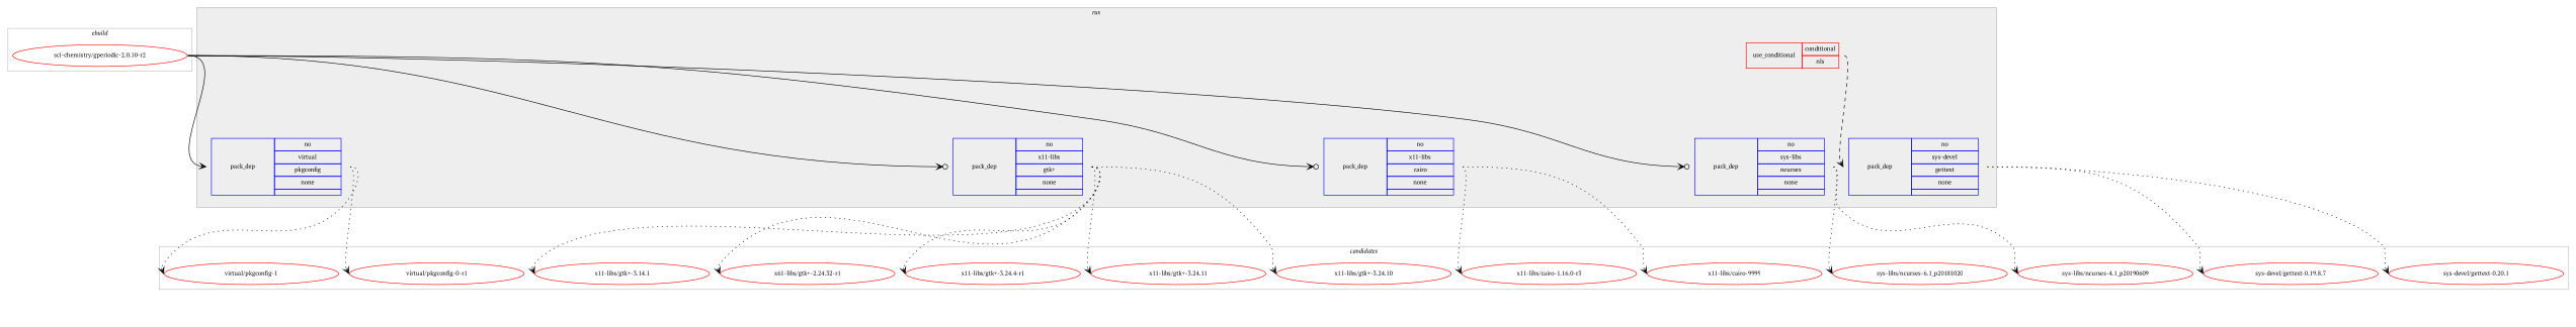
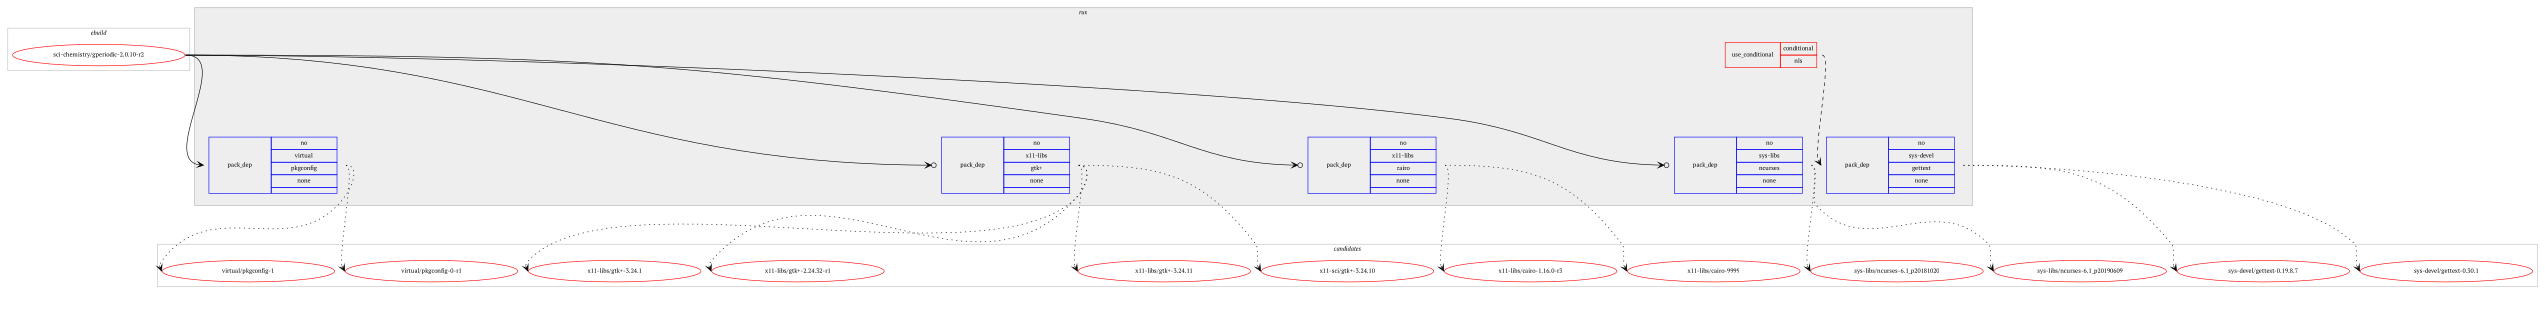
  digraph {
    compound=true
    concentrate=true
    fontname="PT Serif"
    fontsize=10
    newrank=true
    rankdir=TB
    ranksep=1.5
    node [color=red fontname="PT Serif" fontsize=10]
    edge [arrowhead=vee fontname="PT Serif" headport=w style=dotted tailport=e weight=100]
    n1 [label="sci-chemistry/gperiodic-2.0.10-r2" width=4]
    n2 [color=blue label=<<TABLE BORDER="0" CELLBORDER="1" CELLSPACING="0" CELLPADDING="4" WIDTH="220"><TR><TD ROWSPAN="6" CELLPADDING="30">pack_dep</TD></TR><TR><TD WIDTH="110">no</TD></TR><TR><TD>virtual</TD></TR><TR><TD>pkgconfig</TD></TR><TR><TD>none</TD></TR><TR><TD></TD></TR></TABLE>> shape=none]
    n3 [color=blue label=<<TABLE BORDER="0" CELLBORDER="1" CELLSPACING="0" CELLPADDING="4" WIDTH="220"><TR><TD ROWSPAN="6" CELLPADDING="30">pack_dep</TD></TR><TR><TD WIDTH="110">no</TD></TR><TR><TD>sys-devel</TD></TR><TR><TD>gettext</TD></TR><TR><TD>none</TD></TR><TR><TD></TD></TR></TABLE>> shape=none]
    n4 [label=<<TABLE BORDER="0" CELLBORDER="1" CELLSPACING="0" CELLPADDING="4"><TR><TD ROWSPAN="3" CELLPADDING="10">use_conditional</TD></TR><TR><TD>conditional</TD></TR><TR><TD>nls</TD></TR></TABLE>> shape=none]
    n5 [color=blue label=<<TABLE BORDER="0" CELLBORDER="1" CELLSPACING="0" CELLPADDING="4" WIDTH="220"><TR><TD ROWSPAN="6" CELLPADDING="30">pack_dep</TD></TR><TR><TD WIDTH="110">no</TD></TR><TR><TD>sys-libs</TD></TR><TR><TD>ncurses</TD></TR><TR><TD>none</TD></TR><TR><TD></TD></TR></TABLE>> shape=none]
    n6 [color=blue label=<<TABLE BORDER="0" CELLBORDER="1" CELLSPACING="0" CELLPADDING="4" WIDTH="220"><TR><TD ROWSPAN="6" CELLPADDING="30">pack_dep</TD></TR><TR><TD WIDTH="110">no</TD></TR><TR><TD>x11-libs</TD></TR><TR><TD>cairo</TD></TR><TR><TD>none</TD></TR><TR><TD></TD></TR></TABLE>> shape=none]
    n7 [color=blue label=<<TABLE BORDER="0" CELLBORDER="1" CELLSPACING="0" CELLPADDING="4" WIDTH="220"><TR><TD ROWSPAN="6" CELLPADDING="30">pack_dep</TD></TR><TR><TD WIDTH="110">no</TD></TR><TR><TD>x11-libs</TD></TR><TR><TD>gtk+</TD></TR><TR><TD>none</TD></TR><TR><TD></TD></TR></TABLE>> shape=none]
    n8 [label="virtual/pkgconfig-0-r1" width=4]
    n9 [label="virtual/pkgconfig-1" width=4]
    n10 [label="sys-devel/gettext-0.19.8.7" width=4]
-   n11 [label="sys-devel/gettext-0.20.1" width=4]
+   n11 [label="sys-devel/gettext-0.30.1" width=4]
    n12 [label="sys-libs/ncurses-6.1_p20181020" width=4]
-   n13 [label="sys-libs/ncurses-4.1_p20190609" width=4]
+   n13 [label="sys-libs/ncurses-6.1_p20190609" width=4]
    n14 [label="x11-libs/cairo-1.16.0-r3" width=4]
    n15 [label="x11-libs/cairo-9999" width=4]
-   n16 [label="x61-libs/gtk+-2.24.32-r1" width=4]
-   n17 [label="x11-libs/gtk+-3.14.1" width=4]
-   n18 [label="x11-libs/gtk+-3.24.10" width=4]
+   n16 [label="x11-libs/gtk+-2.24.32-r1" width=4]
+   n17 [label="x11-libs/gtk+-3.24.1" width=4]
+   n18 [label="x11-sci/gtk+-3.24.10" width=4]
    n19 [label="x11-libs/gtk+-3.24.11" width=4]
-   n20 [label="x11-libs/gtk+-3.24.4-r1" width=4]
    subgraph cluster_1 {
      color=gray
      label=<<i>ebuild</i>>
      rank=same
      n1
    }
    subgraph cluster_2 {
      color=gray
      label=<<i>dependencies</i>>
      subgraph cluster_3 {
        color=gray
        fillcolor="#eeeeee"
        label=<<i>compile</i>>
        style=filled
        subgraph sub_4 {
          color=gray
          fillcolor="#eeeeee"
          label=<<i>compile</i>>
          style=filled
          n2
        }
      }
      subgraph cluster_5 {
        color=gray
        fillcolor="#eeeeee"
        label=<<i>compile and run</i>>
        style=filled
        subgraph sub_6 {
          color=gray
          fillcolor="#eeeeee"
          label=<<i>compile and run</i>>
          style=filled
          n4
          subgraph sub_7 {
            color=gray
            fillcolor="#eeeeee"
            label=<<i>compile and run</i>>
            style=filled
            n3
          }
        }
        subgraph sub_8 {
          color=gray
          fillcolor="#eeeeee"
          label=<<i>compile and run</i>>
          style=filled
          n5
        }
        subgraph sub_9 {
          color=gray
          fillcolor="#eeeeee"
          label=<<i>compile and run</i>>
          style=filled
          n6
        }
        subgraph sub_10 {
          color=gray
          fillcolor="#eeeeee"
          label=<<i>compile and run</i>>
          style=filled
          n7
        }
      }
      subgraph cluster_11 {
        color=gray
        fillcolor="#eeeeee"
        label=<<i>run</i>>
        style=filled
      }
    }
    subgraph cluster_12 {
      color=gray
      label=<<i>candidates</i>>
      rank=same
      subgraph sub_13 {
        color=black
        label=<<i>candidates</i>>
        nodesep=1
        rank=same
        n8
        n9
      }
      subgraph sub_14 {
        color=black
        label=<<i>candidates</i>>
        nodesep=1
        rank=same
        n10
        n11
      }
      subgraph sub_15 {
        color=black
        label=<<i>candidates</i>>
        nodesep=1
        rank=same
        n12
        n13
      }
      subgraph sub_16 {
        color=black
        label=<<i>candidates</i>>
        nodesep=1
        rank=same
        n14
        n15
      }
      subgraph sub_17 {
        color=black
        label=<<i>candidates</i>>
        nodesep=1
        rank=same
        n16
        n17
        n18
        n19
-       n20
      }
    }
    n1 -> n2 [style=solid weight=20]
    n1 -> n5 [arrowhead=odotvee style=solid weight=20]
    n1 -> n6 [arrowhead=odotvee style=solid weight=20]
    n1 -> n7 [arrowhead=odotvee style=solid weight=20]
    n2 -> n8
    n2 -> n9
    n3 -> n10
    n3 -> n11
    n4 -> n3 [style=dashed weight=20]
    n5 -> n12
    n5 -> n13
    n6 -> n14
    n6 -> n15
    n7 -> n16
    n7 -> n17
    n7 -> n18
    n7 -> n19
-   n7 -> n20
  }
